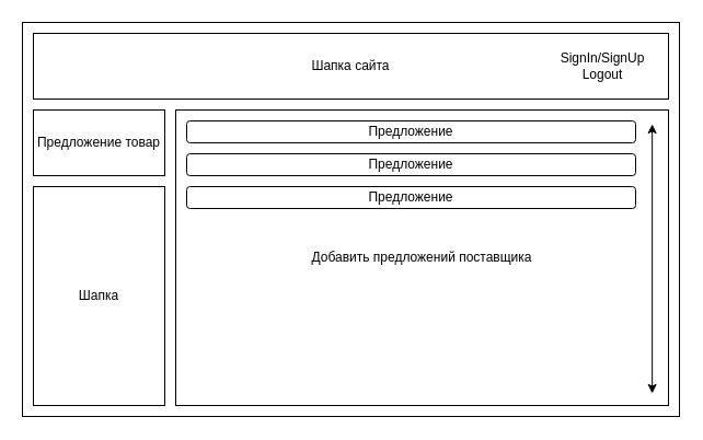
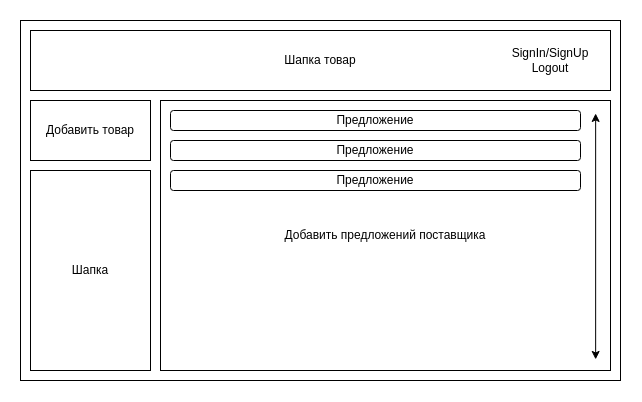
  <mxCell id="0" />
  <mxCell id="1" parent="0" />
  <mxCell id="2" value="" style="rounded=0;whiteSpace=wrap;html=1;" parent="1" vertex="1"><mxGeometry x="20" y="20" width="600" height="360" as="geometry" /></mxCell>
  <mxCell id="3" value="Шапка" style="rounded=0;whiteSpace=wrap;html=1;" parent="1" vertex="1"><mxGeometry x="30" y="170" width="120" height="200" as="geometry" /></mxCell>
  <mxCell id="4" value="Добавить предложений поставщика" style="rounded=0;whiteSpace=wrap;html=1;" parent="1" vertex="1"><mxGeometry x="160" y="100" width="450" height="270" as="geometry" /></mxCell>
- <mxCell id="5" value="Шапка сайта" style="rounded=0;whiteSpace=wrap;html=1;" parent="1" vertex="1"><mxGeometry x="30" y="30" width="580" height="60" as="geometry" /></mxCell>
+ <mxCell id="5" value="Шапка товар" style="rounded=0;whiteSpace=wrap;html=1;" parent="1" vertex="1"><mxGeometry x="30" y="30" width="580" height="60" as="geometry" /></mxCell>
  <mxCell id="6" value="SignIn/SignUp&lt;br&gt;Logout" style="text;html=1;strokeColor=none;fillColor=none;align=center;verticalAlign=middle;whiteSpace=wrap;rounded=0;" parent="1" vertex="1"><mxGeometry x="530" y="50" width="40" height="20" as="geometry" /></mxCell>
- <mxCell id="7" value="Предложение товар" style="rounded=0;whiteSpace=wrap;html=1;" parent="1" vertex="1"><mxGeometry x="30" y="100" width="120" height="60" as="geometry" /></mxCell>
+ <mxCell id="7" value="Добавить товар" style="rounded=0;whiteSpace=wrap;html=1;" parent="1" vertex="1"><mxGeometry x="30" y="100" width="120" height="60" as="geometry" /></mxCell>
  <mxCell id="8" value="Предложение" style="rounded=1;whiteSpace=wrap;html=1;" parent="1" vertex="1"><mxGeometry x="170" y="110" width="410" height="20" as="geometry" /></mxCell>
  <mxCell id="9" value="Предложение" style="rounded=1;whiteSpace=wrap;html=1;" parent="1" vertex="1"><mxGeometry x="170" y="140" width="410" height="20" as="geometry" /></mxCell>
  <mxCell id="10" value="Предложение" style="rounded=1;whiteSpace=wrap;html=1;" parent="1" vertex="1"><mxGeometry x="170" y="170" width="410" height="20" as="geometry" /></mxCell>
  <mxCell id="11" value="" style="endArrow=classic;startArrow=classic;html=1;entryX=0.967;entryY=0.048;entryDx=0;entryDy=0;entryPerimeter=0;exitX=0.967;exitY=0.959;exitDx=0;exitDy=0;exitPerimeter=0;" parent="1" source="4" target="4" edge="1"><mxGeometry width="50" height="50" relative="1" as="geometry"><mxPoint x="310" y="230" as="sourcePoint" /><mxPoint x="360" y="180" as="targetPoint" /></mxGeometry></mxCell>
